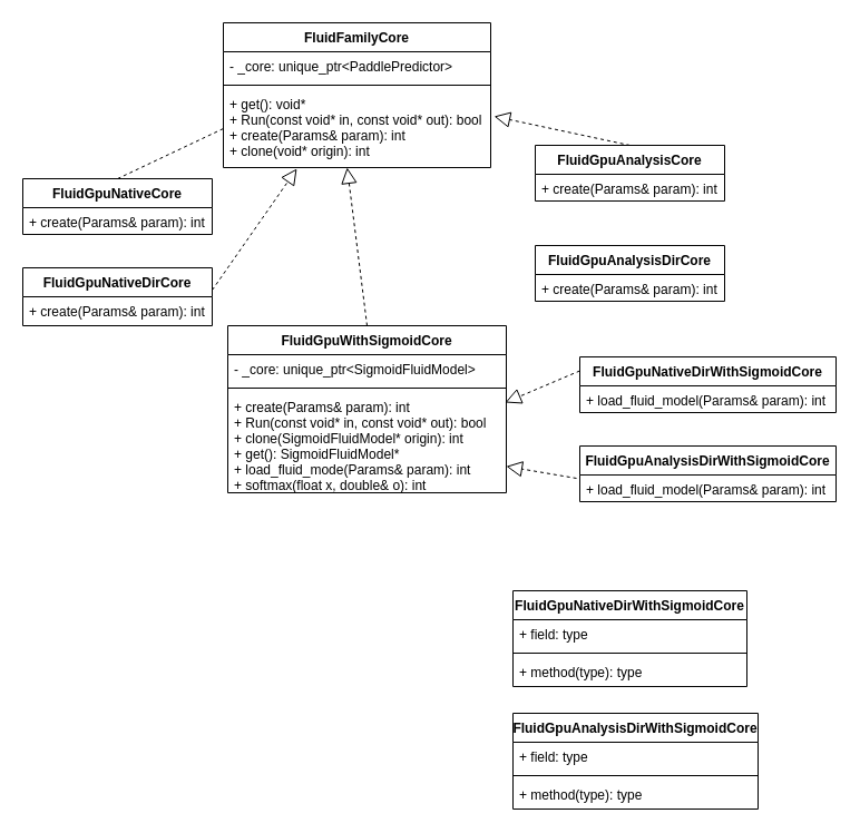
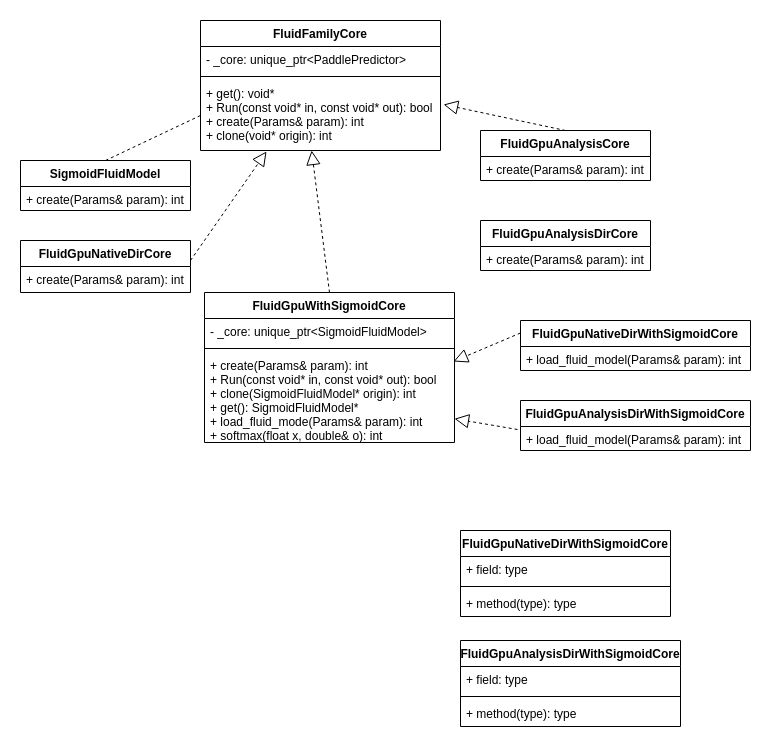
  <mxCell id="0" />
  <mxCell id="1" parent="0" />
  <mxCell id="2" value="FluidFamilyCore" style="swimlane;fontStyle=1;align=center;verticalAlign=top;childLayout=stackLayout;horizontal=1;startSize=26;horizontalStack=0;resizeParent=1;resizeParentMax=0;resizeLast=0;collapsible=1;marginBottom=0;" parent="1" vertex="1"><mxGeometry x="200" y="20" width="240" height="130" as="geometry" /></mxCell>
  <mxCell id="3" value="- _core: unique_ptr&lt;PaddlePredictor&gt;" style="text;strokeColor=none;fillColor=none;align=left;verticalAlign=top;spacingLeft=4;spacingRight=4;overflow=hidden;rotatable=0;points=[[0,0.5],[1,0.5]];portConstraint=eastwest;" parent="2" vertex="1"><mxGeometry y="26" width="240" height="26" as="geometry" /></mxCell>
  <mxCell id="4" value="" style="line;strokeWidth=1;fillColor=none;align=left;verticalAlign=middle;spacingTop=-1;spacingLeft=3;spacingRight=3;rotatable=0;labelPosition=right;points=[];portConstraint=eastwest;" parent="2" vertex="1"><mxGeometry y="52" width="240" height="8" as="geometry" /></mxCell>
  <mxCell id="5" value="+ get(): void*&#10;+ Run(const void* in, const void* out): bool&#10;+ create(Params&amp; param): int&#10;+ clone(void* origin): int" style="text;strokeColor=none;fillColor=none;align=left;verticalAlign=top;spacingLeft=4;spacingRight=4;overflow=hidden;rotatable=0;points=[[0,0.5],[1,0.5]];portConstraint=eastwest;" parent="2" vertex="1"><mxGeometry y="60" width="240" height="70" as="geometry" /></mxCell>
- <mxCell id="6" value="FluidGpuNativeCore" style="swimlane;fontStyle=1;align=center;verticalAlign=top;childLayout=stackLayout;horizontal=1;startSize=26;horizontalStack=0;resizeParent=1;resizeParentMax=0;resizeLast=0;collapsible=1;marginBottom=0;" parent="1" vertex="1"><mxGeometry x="20" y="160" width="170" height="50" as="geometry" /></mxCell>
+ <mxCell id="6" value="SigmoidFluidModel" style="swimlane;fontStyle=1;align=center;verticalAlign=top;childLayout=stackLayout;horizontal=1;startSize=26;horizontalStack=0;resizeParent=1;resizeParentMax=0;resizeLast=0;collapsible=1;marginBottom=0;" parent="1" vertex="1"><mxGeometry x="20" y="160" width="170" height="50" as="geometry" /></mxCell>
  <mxCell id="7" value="+ create(Params&amp; param): int" style="text;strokeColor=none;fillColor=none;align=left;verticalAlign=top;spacingLeft=4;spacingRight=4;overflow=hidden;rotatable=0;points=[[0,0.5],[1,0.5]];portConstraint=eastwest;" parent="6" vertex="1"><mxGeometry y="26" width="170" height="24" as="geometry" /></mxCell>
  <mxCell id="8" value="FluidGpuAnalysisDirCore" style="swimlane;fontStyle=1;align=center;verticalAlign=top;childLayout=stackLayout;horizontal=1;startSize=26;horizontalStack=0;resizeParent=1;resizeParentMax=0;resizeLast=0;collapsible=1;marginBottom=0;" parent="1" vertex="1"><mxGeometry x="480" y="220" width="170" height="50" as="geometry" /></mxCell>
  <mxCell id="9" value="+ create(Params&amp; param): int" style="text;strokeColor=none;fillColor=none;align=left;verticalAlign=top;spacingLeft=4;spacingRight=4;overflow=hidden;rotatable=0;points=[[0,0.5],[1,0.5]];portConstraint=eastwest;" parent="8" vertex="1"><mxGeometry y="26" width="170" height="24" as="geometry" /></mxCell>
  <mxCell id="10" value="FluidGpuNativeDirCore" style="swimlane;fontStyle=1;align=center;verticalAlign=top;childLayout=stackLayout;horizontal=1;startSize=26;horizontalStack=0;resizeParent=1;resizeParentMax=0;resizeLast=0;collapsible=1;marginBottom=0;" parent="1" vertex="1"><mxGeometry x="20" y="240" width="170" height="52" as="geometry" /></mxCell>
  <mxCell id="11" value="+ create(Params&amp; param): int" style="text;strokeColor=none;fillColor=none;align=left;verticalAlign=top;spacingLeft=4;spacingRight=4;overflow=hidden;rotatable=0;points=[[0,0.5],[1,0.5]];portConstraint=eastwest;" parent="10" vertex="1"><mxGeometry y="26" width="170" height="26" as="geometry" /></mxCell>
  <mxCell id="12" value="FluidGpuWithSigmoidCore" style="swimlane;fontStyle=1;align=center;verticalAlign=top;childLayout=stackLayout;horizontal=1;startSize=26;horizontalStack=0;resizeParent=1;resizeParentMax=0;resizeLast=0;collapsible=1;marginBottom=0;" parent="1" vertex="1"><mxGeometry x="204" y="292" width="250" height="150" as="geometry" /></mxCell>
  <mxCell id="13" value="- _core: unique_ptr&lt;SigmoidFluidModel&gt; " style="text;strokeColor=none;fillColor=none;align=left;verticalAlign=top;spacingLeft=4;spacingRight=4;overflow=hidden;rotatable=0;points=[[0,0.5],[1,0.5]];portConstraint=eastwest;" parent="12" vertex="1"><mxGeometry y="26" width="250" height="26" as="geometry" /></mxCell>
  <mxCell id="14" value="" style="line;strokeWidth=1;fillColor=none;align=left;verticalAlign=middle;spacingTop=-1;spacingLeft=3;spacingRight=3;rotatable=0;labelPosition=right;points=[];portConstraint=eastwest;" parent="12" vertex="1"><mxGeometry y="52" width="250" height="8" as="geometry" /></mxCell>
  <mxCell id="15" value="+ create(Params&amp; param): int&#10;+ Run(const void* in, const void* out): bool&#10;+ clone(SigmoidFluidModel* origin): int&#10;+ get(): SigmoidFluidModel*&#10;+ load_fluid_mode(Params&amp; param): int&#10;+ softmax(float x, double&amp; o): int" style="text;strokeColor=none;fillColor=none;align=left;verticalAlign=top;spacingLeft=4;spacingRight=4;overflow=hidden;rotatable=0;points=[[0,0.5],[1,0.5]];portConstraint=eastwest;" parent="12" vertex="1"><mxGeometry y="60" width="250" height="90" as="geometry" /></mxCell>
  <mxCell id="16" value="FluidGpuNativeDirWithSigmoidCore" style="swimlane;fontStyle=1;align=center;verticalAlign=top;childLayout=stackLayout;horizontal=1;startSize=26;horizontalStack=0;resizeParent=1;resizeParentMax=0;resizeLast=0;collapsible=1;marginBottom=0;" parent="1" vertex="1"><mxGeometry x="460" y="530" width="210" height="86" as="geometry" /></mxCell>
  <mxCell id="17" value="+ field: type" style="text;strokeColor=none;fillColor=none;align=left;verticalAlign=top;spacingLeft=4;spacingRight=4;overflow=hidden;rotatable=0;points=[[0,0.5],[1,0.5]];portConstraint=eastwest;" parent="16" vertex="1"><mxGeometry y="26" width="210" height="26" as="geometry" /></mxCell>
  <mxCell id="18" value="" style="line;strokeWidth=1;fillColor=none;align=left;verticalAlign=middle;spacingTop=-1;spacingLeft=3;spacingRight=3;rotatable=0;labelPosition=right;points=[];portConstraint=eastwest;" parent="16" vertex="1"><mxGeometry y="52" width="210" height="8" as="geometry" /></mxCell>
  <mxCell id="19" value="+ method(type): type" style="text;strokeColor=none;fillColor=none;align=left;verticalAlign=top;spacingLeft=4;spacingRight=4;overflow=hidden;rotatable=0;points=[[0,0.5],[1,0.5]];portConstraint=eastwest;" parent="16" vertex="1"><mxGeometry y="60" width="210" height="26" as="geometry" /></mxCell>
  <mxCell id="20" value="FluidGpuAnalysisDirWithSigmoidCore" style="swimlane;fontStyle=1;align=center;verticalAlign=top;childLayout=stackLayout;horizontal=1;startSize=26;horizontalStack=0;resizeParent=1;resizeParentMax=0;resizeLast=0;collapsible=1;marginBottom=0;" parent="1" vertex="1"><mxGeometry x="460" y="640" width="220" height="86" as="geometry" /></mxCell>
  <mxCell id="21" value="+ field: type" style="text;strokeColor=none;fillColor=none;align=left;verticalAlign=top;spacingLeft=4;spacingRight=4;overflow=hidden;rotatable=0;points=[[0,0.5],[1,0.5]];portConstraint=eastwest;" parent="20" vertex="1"><mxGeometry y="26" width="220" height="26" as="geometry" /></mxCell>
  <mxCell id="22" value="" style="line;strokeWidth=1;fillColor=none;align=left;verticalAlign=middle;spacingTop=-1;spacingLeft=3;spacingRight=3;rotatable=0;labelPosition=right;points=[];portConstraint=eastwest;" parent="20" vertex="1"><mxGeometry y="52" width="220" height="8" as="geometry" /></mxCell>
  <mxCell id="23" value="+ method(type): type" style="text;strokeColor=none;fillColor=none;align=left;verticalAlign=top;spacingLeft=4;spacingRight=4;overflow=hidden;rotatable=0;points=[[0,0.5],[1,0.5]];portConstraint=eastwest;" parent="20" vertex="1"><mxGeometry y="60" width="220" height="26" as="geometry" /></mxCell>
  <mxCell id="24" value="" style="endArrow=block;dashed=1;endFill=0;endSize=12;html=1;entryX=1.013;entryY=0.343;entryDx=0;entryDy=0;entryPerimeter=0;exitX=0.5;exitY=0;exitDx=0;exitDy=0;" parent="1" source="26" target="5" edge="1"><mxGeometry width="160" relative="1" as="geometry"><mxPoint x="530" y="170" as="sourcePoint" /><mxPoint x="480" y="120" as="targetPoint" /></mxGeometry></mxCell>
  <mxCell id="25" value="" style="endArrow=none;dashed=1;endFill=0;endSize=12;html=1;exitX=0.5;exitY=0;exitDx=0;exitDy=0;entryX=0;entryY=0.5;entryDx=0;entryDy=0;" parent="1" source="6" target="5" edge="1"><mxGeometry width="160" relative="1" as="geometry"><mxPoint x="-20" y="160" as="sourcePoint" /><mxPoint x="230" y="130" as="targetPoint" /></mxGeometry></mxCell>
  <mxCell id="26" value="FluidGpuAnalysisCore" style="swimlane;fontStyle=1;align=center;verticalAlign=top;childLayout=stackLayout;horizontal=1;startSize=26;horizontalStack=0;resizeParent=1;resizeParentMax=0;resizeLast=0;collapsible=1;marginBottom=0;" parent="1" vertex="1"><mxGeometry x="480" y="130" width="170" height="50" as="geometry" /></mxCell>
  <mxCell id="27" value="+ create(Params&amp; param): int" style="text;strokeColor=none;fillColor=none;align=left;verticalAlign=top;spacingLeft=4;spacingRight=4;overflow=hidden;rotatable=0;points=[[0,0.5],[1,0.5]];portConstraint=eastwest;" parent="26" vertex="1"><mxGeometry y="26" width="170" height="24" as="geometry" /></mxCell>
  <mxCell id="28" value="FluidGpuNativeDirWithSigmoidCore" style="swimlane;fontStyle=1;align=center;verticalAlign=top;childLayout=stackLayout;horizontal=1;startSize=26;horizontalStack=0;resizeParent=1;resizeParentMax=0;resizeLast=0;collapsible=1;marginBottom=0;" parent="1" vertex="1"><mxGeometry x="520" y="320" width="230" height="50" as="geometry" /></mxCell>
  <mxCell id="29" value="+ load_fluid_model(Params&amp; param): int" style="text;strokeColor=none;fillColor=none;align=left;verticalAlign=top;spacingLeft=4;spacingRight=4;overflow=hidden;rotatable=0;points=[[0,0.5],[1,0.5]];portConstraint=eastwest;" parent="28" vertex="1"><mxGeometry y="26" width="230" height="24" as="geometry" /></mxCell>
  <mxCell id="30" value="FluidGpuAnalysisDirWithSigmoidCore" style="swimlane;fontStyle=1;align=center;verticalAlign=top;childLayout=stackLayout;horizontal=1;startSize=26;horizontalStack=0;resizeParent=1;resizeParentMax=0;resizeLast=0;collapsible=1;marginBottom=0;" parent="1" vertex="1"><mxGeometry x="520" y="400" width="230" height="50" as="geometry" /></mxCell>
  <mxCell id="31" value="+ load_fluid_model(Params&amp; param): int" style="text;strokeColor=none;fillColor=none;align=left;verticalAlign=top;spacingLeft=4;spacingRight=4;overflow=hidden;rotatable=0;points=[[0,0.5],[1,0.5]];portConstraint=eastwest;" parent="30" vertex="1"><mxGeometry y="26" width="230" height="24" as="geometry" /></mxCell>
  <mxCell id="32" value="" style="endArrow=block;dashed=1;endFill=0;endSize=12;html=1;entryX=0.996;entryY=0.1;entryDx=0;entryDy=0;entryPerimeter=0;exitX=0;exitY=0.25;exitDx=0;exitDy=0;" parent="1" source="28" target="15" edge="1"><mxGeometry width="160" relative="1" as="geometry"><mxPoint x="480" y="390" as="sourcePoint" /><mxPoint x="640" y="390" as="targetPoint" /></mxGeometry></mxCell>
  <mxCell id="33" value="" style="endArrow=block;dashed=1;endFill=0;endSize=12;html=1;entryX=0.463;entryY=1;entryDx=0;entryDy=0;entryPerimeter=0;exitX=0.5;exitY=0;exitDx=0;exitDy=0;" parent="1" source="12" target="5" edge="1"><mxGeometry width="160" relative="1" as="geometry"><mxPoint x="320" y="250" as="sourcePoint" /><mxPoint x="480" y="250" as="targetPoint" /></mxGeometry></mxCell>
  <mxCell id="34" value="" style="endArrow=block;dashed=1;endFill=0;endSize=12;html=1;exitX=-0.013;exitY=0.125;exitDx=0;exitDy=0;exitPerimeter=0;" parent="1" source="31" target="15" edge="1"><mxGeometry width="160" relative="1" as="geometry"><mxPoint x="320" y="250" as="sourcePoint" /><mxPoint x="480" y="250" as="targetPoint" /></mxGeometry></mxCell>
  <mxCell id="35" value="" style="endArrow=block;dashed=1;endFill=0;endSize=12;html=1;entryX=0.275;entryY=1.014;entryDx=0;entryDy=0;entryPerimeter=0;" parent="1" target="5" edge="1"><mxGeometry width="160" relative="1" as="geometry"><mxPoint x="190" y="260" as="sourcePoint" /><mxPoint x="350" y="260" as="targetPoint" /></mxGeometry></mxCell>
